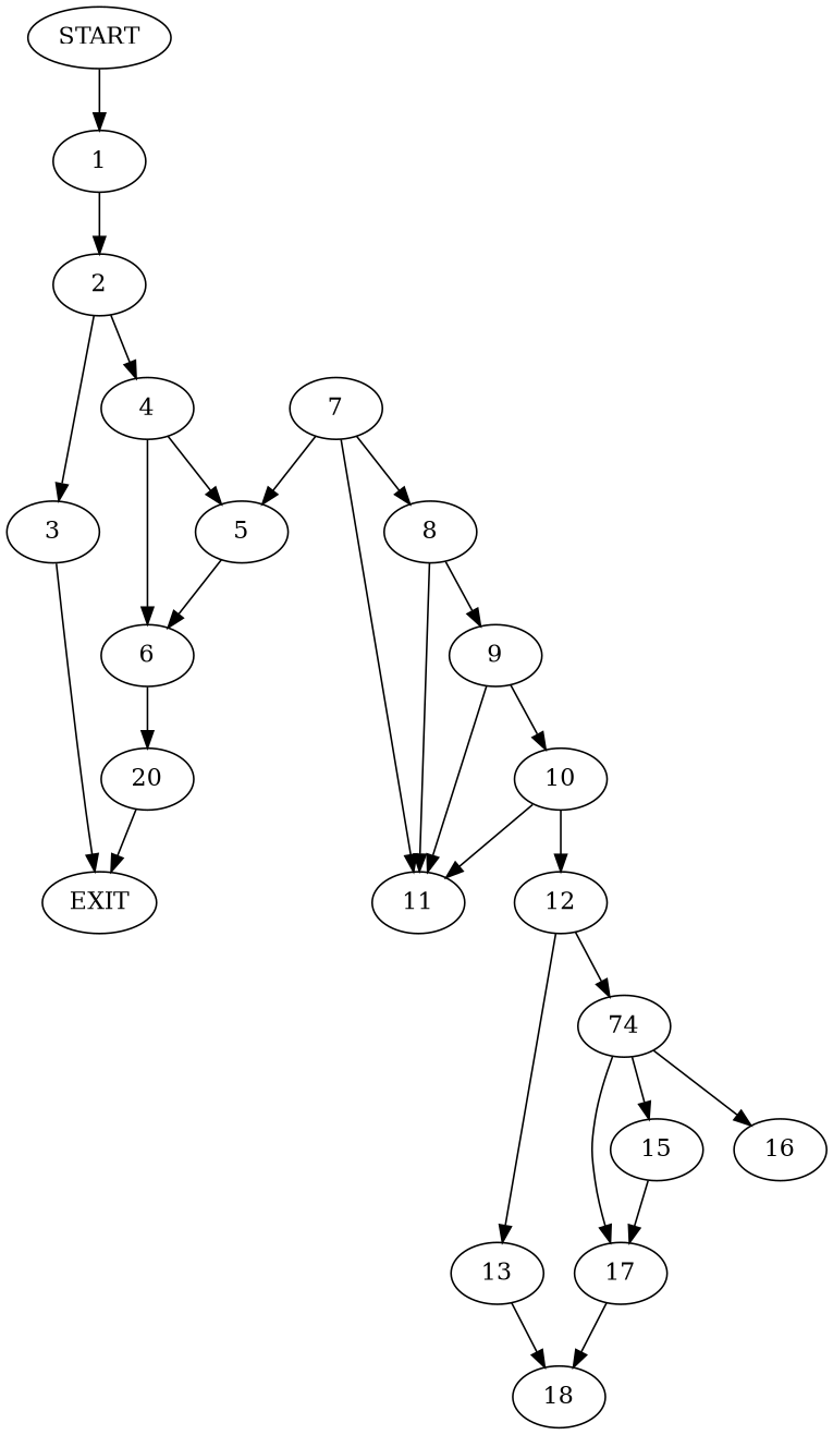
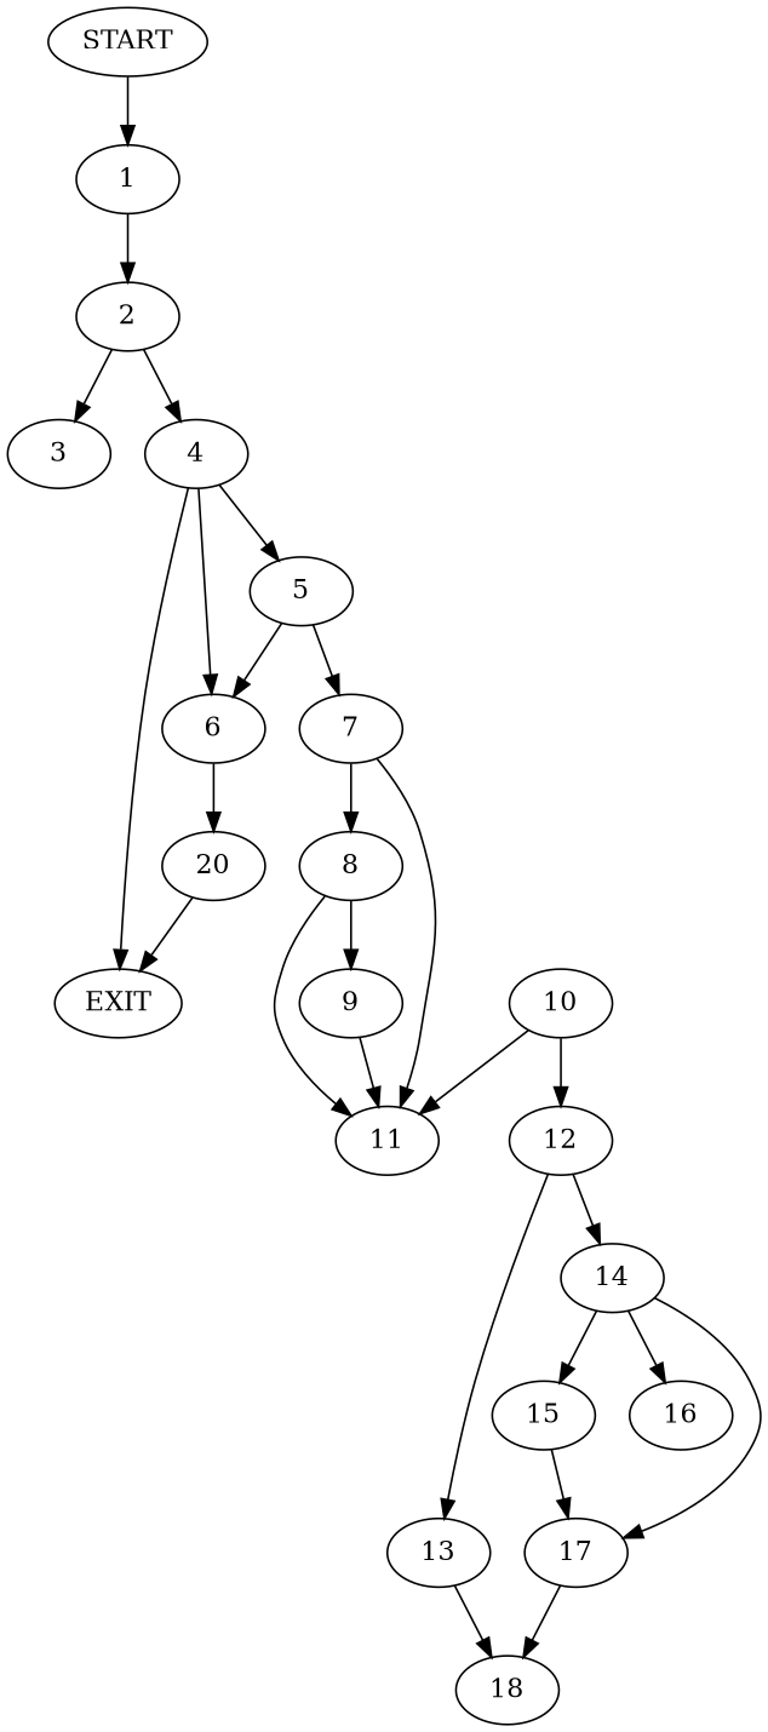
  digraph {
    n1 [label=START]
    1
    2
    3
    4
    n6 [label=EXIT]
    5
    6
    7
    20
    8
    11
    9
    10
    12
    13
-   14 [label=74]
+   14
    18
    15
    16
    17
    n1 -> 1
    1 -> 2
    2 -> 3
    2 -> 4
-   3 -> n6
+   4 -> n6
    4 -> 5
    4 -> 6
    5 -> 6
-   7 -> 5
+   5 -> 7
    6 -> 20
    7 -> 8
    7 -> 11
    20 -> n6
    8 -> 11
    8 -> 9
    9 -> 11
-   9 -> 10
    10 -> 11
    10 -> 12
    12 -> 13
    12 -> 14
    13 -> 18
    14 -> 15
    14 -> 16
    14 -> 17
    15 -> 17
    17 -> 18
  }
